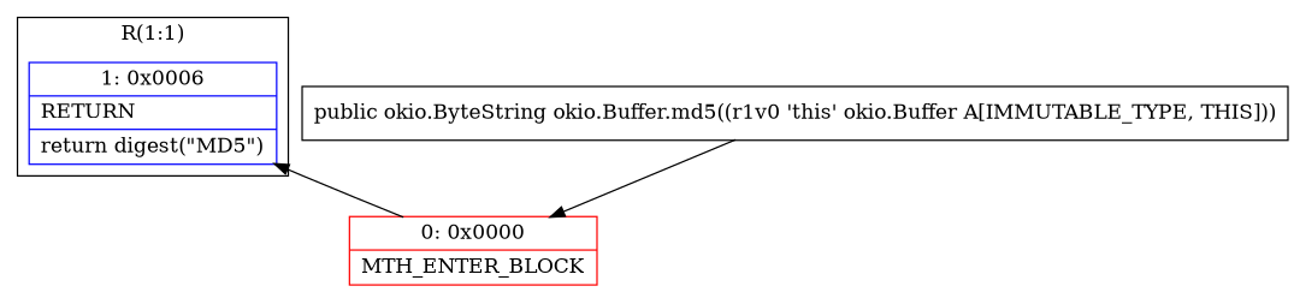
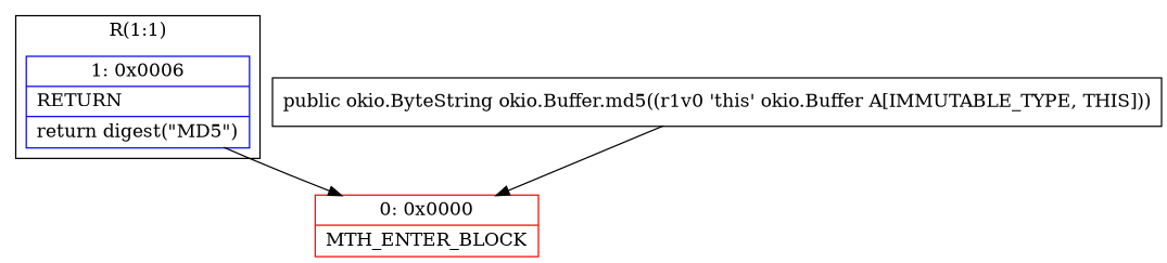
  digraph {
    node [shape=record]
    n1 [color=blue label="{1\:\ 0x0006|RETURN\l|return digest(\"MD5\")\l}"]
    n2 [color=red label="{0\:\ 0x0000|MTH_ENTER_BLOCK\l}"]
    n3 [label="{public okio.ByteString okio.Buffer.md5((r1v0 'this' okio.Buffer A[IMMUTABLE_TYPE, THIS])) }"]
    subgraph cluster_1 {
      label="R(1:1)"
      n1
    }
-   n2 -> n1
+   n1 -> n2
    n3 -> n2
  }
